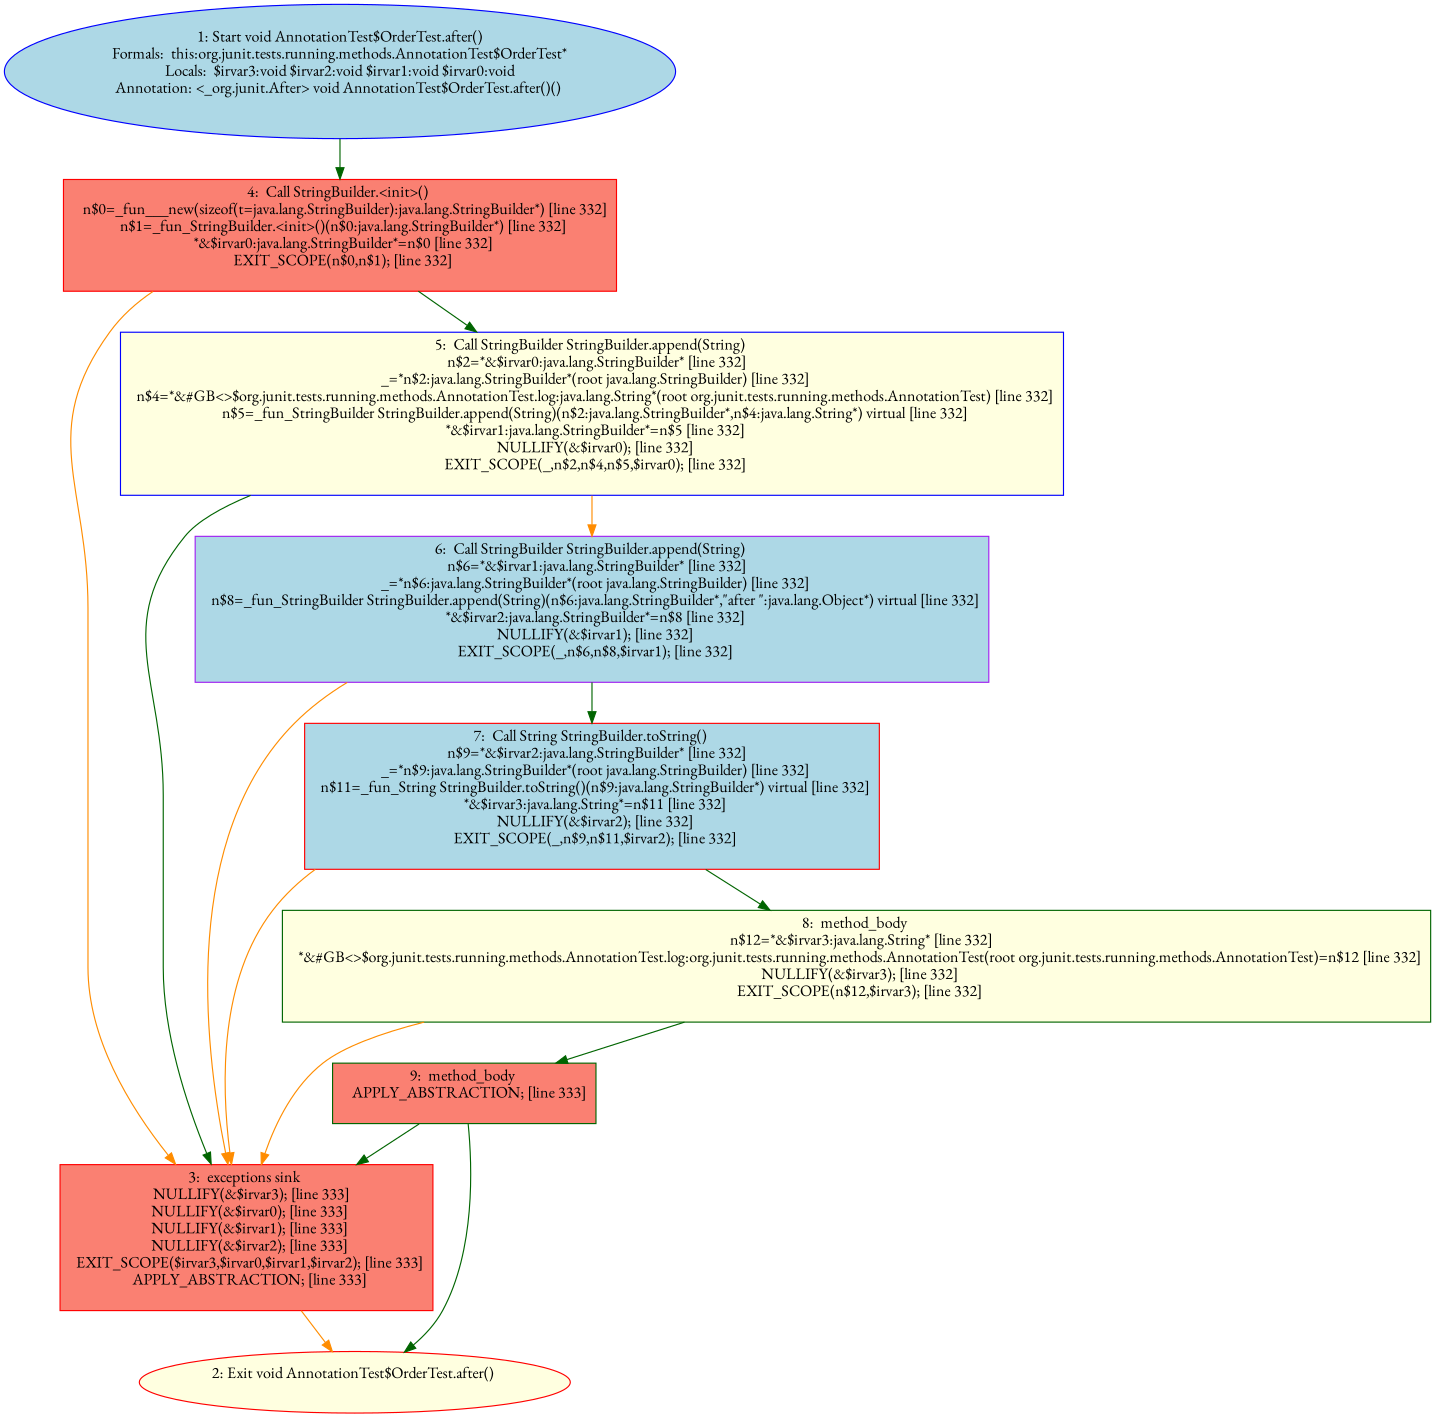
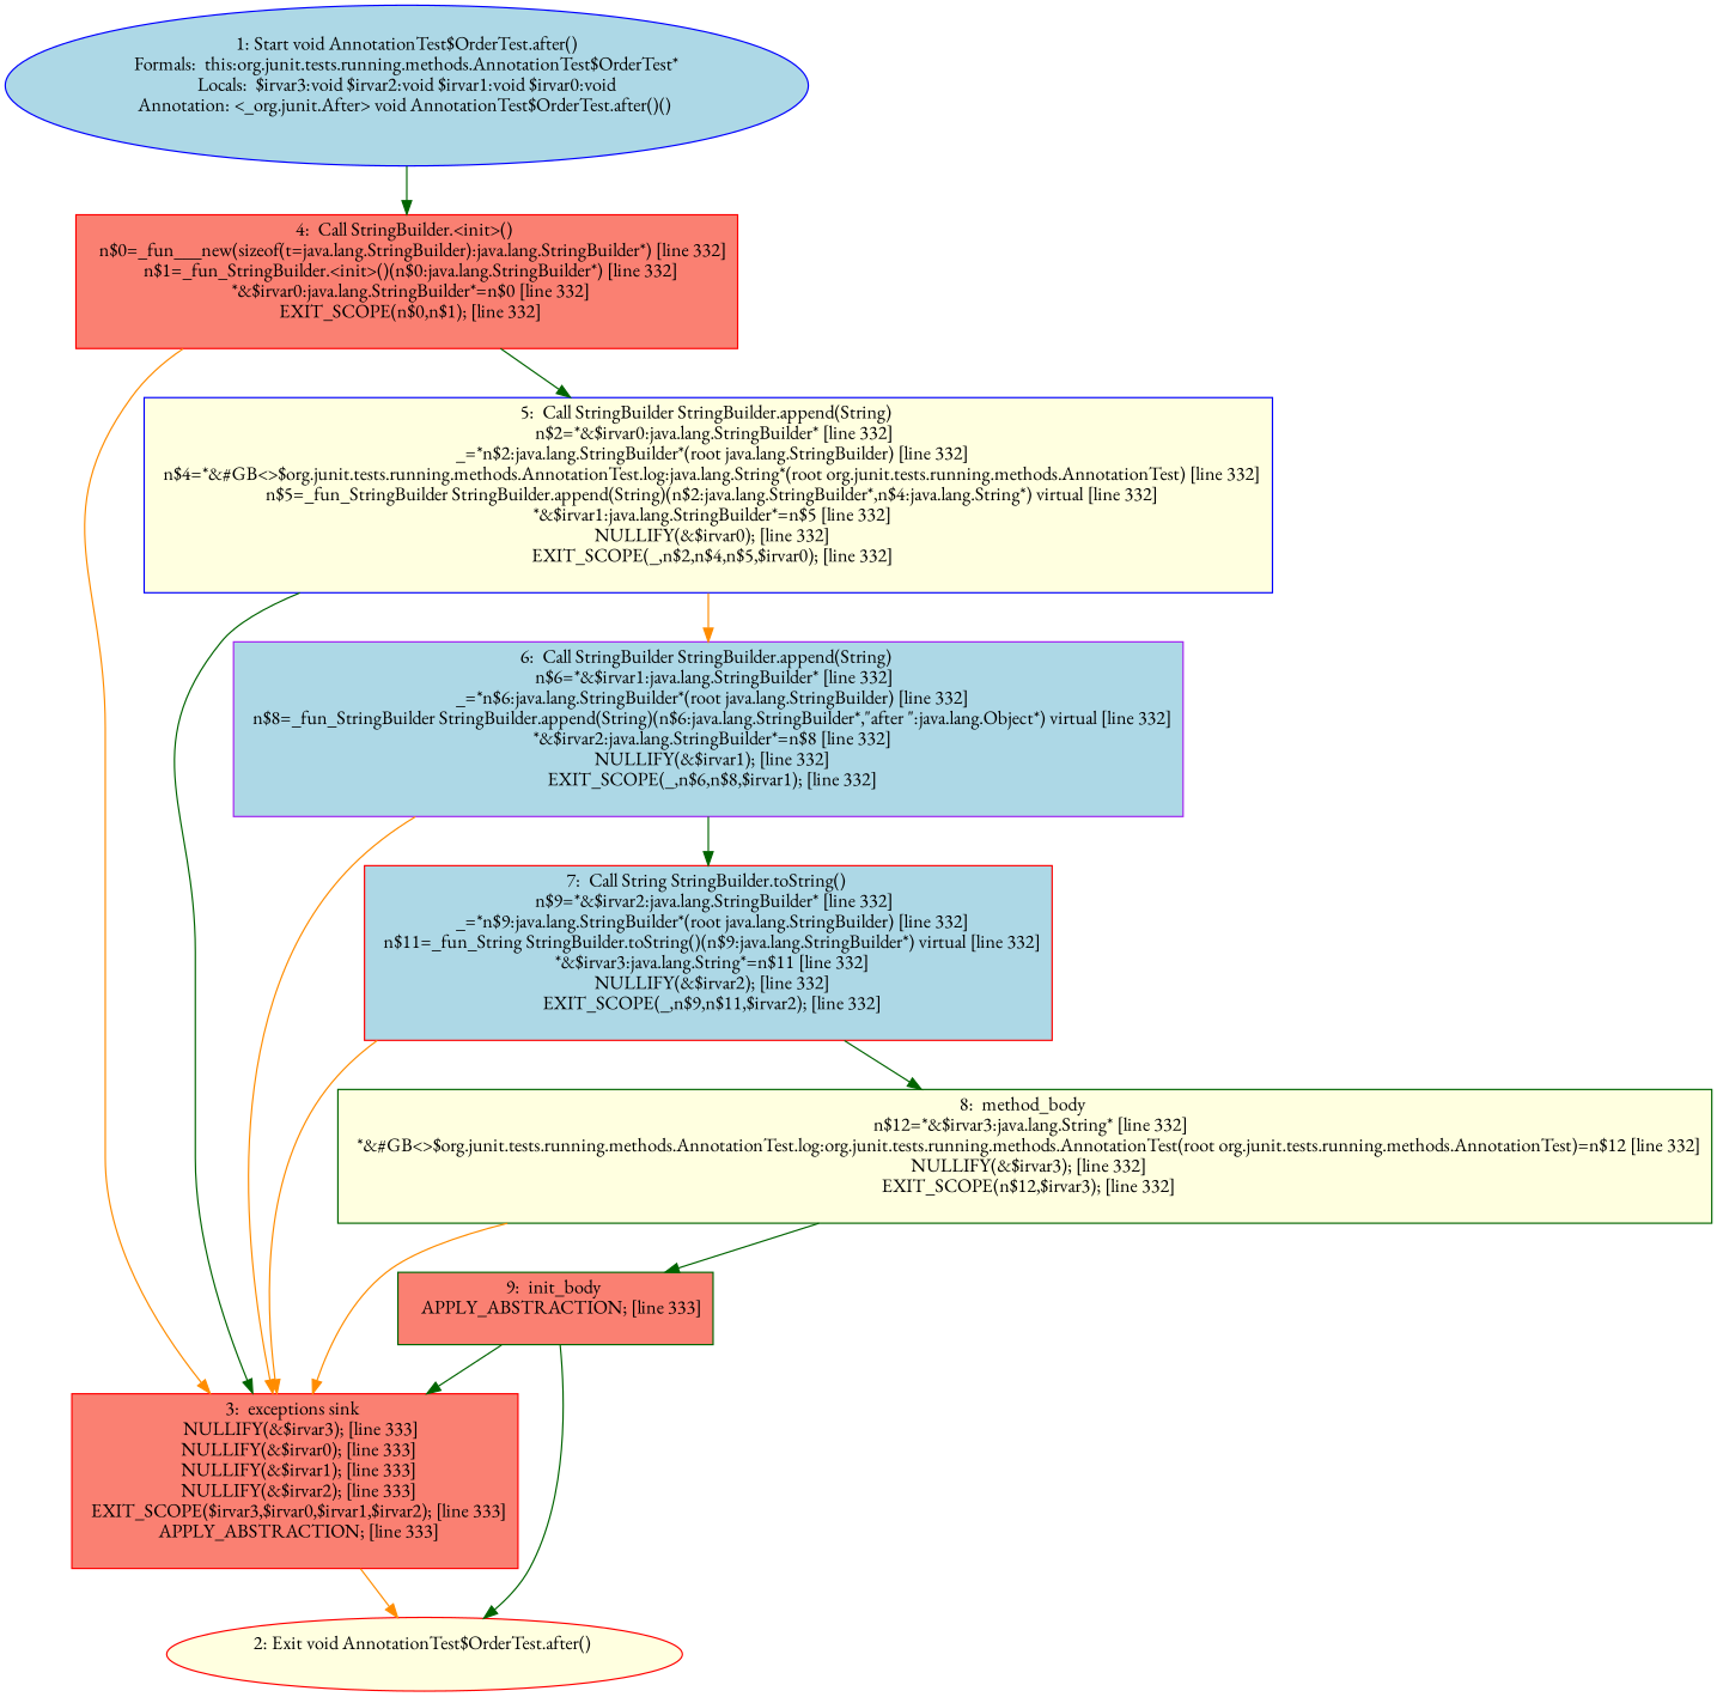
  digraph {
    fontname="EB Garamond"
    node [color=red style=filled fillcolor=lightblue fontname="EB Garamond" shape=box]
    edge [color=darkgreen fontname="EB Garamond"]
    n1 [color=blue label="1: Start void AnnotationTest$OrderTest.after()\nFormals:  this:org.junit.tests.running.methods.AnnotationTest$OrderTest*\nLocals:  $irvar3:void $irvar2:void $irvar1:void $irvar0:void\nAnnotation: <_org.junit.After> void AnnotationTest$OrderTest.after()() \n  " shape=""]
    n2 [label="4:  Call StringBuilder.<init>() \n   n$0=_fun___new(sizeof(t=java.lang.StringBuilder):java.lang.StringBuilder*) [line 332]\n  n$1=_fun_StringBuilder.<init>()(n$0:java.lang.StringBuilder*) [line 332]\n  *&$irvar0:java.lang.StringBuilder*=n$0 [line 332]\n  EXIT_SCOPE(n$0,n$1); [line 332]\n " fillcolor=salmon]
    n3 [label="3:  exceptions sink \n   NULLIFY(&$irvar3); [line 333]\n  NULLIFY(&$irvar0); [line 333]\n  NULLIFY(&$irvar1); [line 333]\n  NULLIFY(&$irvar2); [line 333]\n  EXIT_SCOPE($irvar3,$irvar0,$irvar1,$irvar2); [line 333]\n  APPLY_ABSTRACTION; [line 333]\n " fillcolor=salmon]
    n4 [label="5:  Call StringBuilder StringBuilder.append(String) \n   n$2=*&$irvar0:java.lang.StringBuilder* [line 332]\n  _=*n$2:java.lang.StringBuilder*(root java.lang.StringBuilder) [line 332]\n  n$4=*&#GB<>$org.junit.tests.running.methods.AnnotationTest.log:java.lang.String*(root org.junit.tests.running.methods.AnnotationTest) [line 332]\n  n$5=_fun_StringBuilder StringBuilder.append(String)(n$2:java.lang.StringBuilder*,n$4:java.lang.String*) virtual [line 332]\n  *&$irvar1:java.lang.StringBuilder*=n$5 [line 332]\n  NULLIFY(&$irvar0); [line 332]\n  EXIT_SCOPE(_,n$2,n$4,n$5,$irvar0); [line 332]\n " fillcolor=lightyellow color=blue]
    n5 [label="2: Exit void AnnotationTest$OrderTest.after() \n  " fillcolor=lightyellow shape=""]
    n6 [label="6:  Call StringBuilder StringBuilder.append(String) \n   n$6=*&$irvar1:java.lang.StringBuilder* [line 332]\n  _=*n$6:java.lang.StringBuilder*(root java.lang.StringBuilder) [line 332]\n  n$8=_fun_StringBuilder StringBuilder.append(String)(n$6:java.lang.StringBuilder*,\"after \":java.lang.Object*) virtual [line 332]\n  *&$irvar2:java.lang.StringBuilder*=n$8 [line 332]\n  NULLIFY(&$irvar1); [line 332]\n  EXIT_SCOPE(_,n$6,n$8,$irvar1); [line 332]\n " color=purple]
    n7 [label="7:  Call String StringBuilder.toString() \n   n$9=*&$irvar2:java.lang.StringBuilder* [line 332]\n  _=*n$9:java.lang.StringBuilder*(root java.lang.StringBuilder) [line 332]\n  n$11=_fun_String StringBuilder.toString()(n$9:java.lang.StringBuilder*) virtual [line 332]\n  *&$irvar3:java.lang.String*=n$11 [line 332]\n  NULLIFY(&$irvar2); [line 332]\n  EXIT_SCOPE(_,n$9,n$11,$irvar2); [line 332]\n "]
    n8 [label="8:  method_body \n   n$12=*&$irvar3:java.lang.String* [line 332]\n  *&#GB<>$org.junit.tests.running.methods.AnnotationTest.log:org.junit.tests.running.methods.AnnotationTest(root org.junit.tests.running.methods.AnnotationTest)=n$12 [line 332]\n  NULLIFY(&$irvar3); [line 332]\n  EXIT_SCOPE(n$12,$irvar3); [line 332]\n " fillcolor=lightyellow color=darkgreen]
-   n9 [label="9:  method_body \n   APPLY_ABSTRACTION; [line 333]\n " fillcolor=salmon color=darkgreen]
+   n9 [label="9:  init_body \n   APPLY_ABSTRACTION; [line 333]\n " fillcolor=salmon color=darkgreen]
    n1 -> n2
    n2 -> n3 [color=darkorange]
    n2 -> n4
    n3 -> n5 [color=darkorange]
    n4 -> n3
    n4 -> n6 [color=darkorange]
    n6 -> n3 [color=darkorange]
    n6 -> n7
    n7 -> n3 [color=darkorange]
    n7 -> n8
    n8 -> n3 [color=darkorange]
    n8 -> n9
    n9 -> n3
    n9 -> n5
  }
